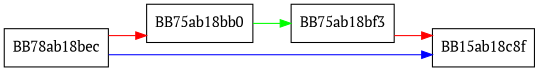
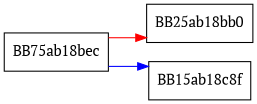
  digraph {
    fontname="PT Serif"
    rankdir=LR
    splines=ortho
    node [fontname="PT Serif" shape=box]
    edge [color=red fontname="PT Serif"]
-   BB75ab18bb0
-   BB75ab18bf3
+   BB75ab18bb0 [label=BB25ab18bb0]
    n3 [label=BB15ab18c8f]
-   BB75ab18bec [label=BB78ab18bec]
-   BB75ab18bb0 -> BB75ab18bf3 [color=green]
-   BB75ab18bf3 -> n3
+   BB75ab18bec
    BB75ab18bec -> BB75ab18bb0
    BB75ab18bec -> n3 [color=blue]
  }
